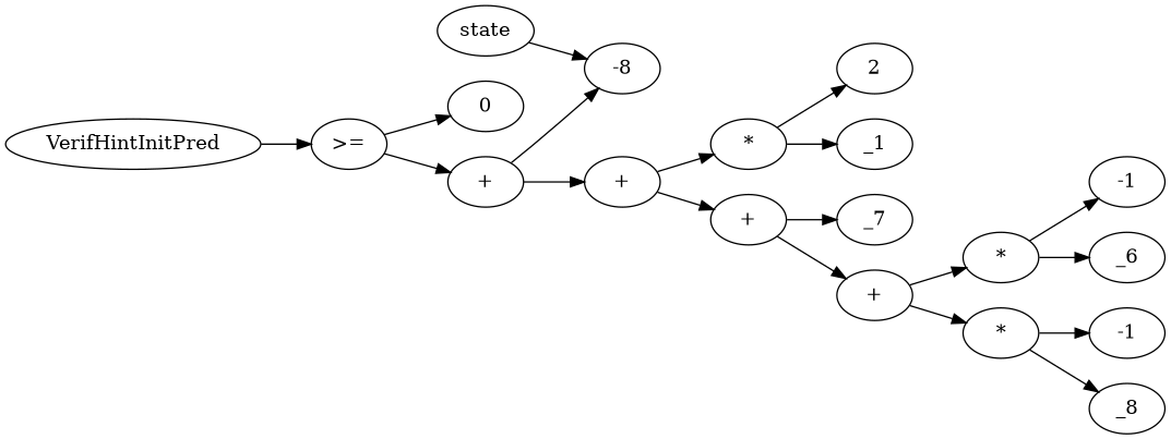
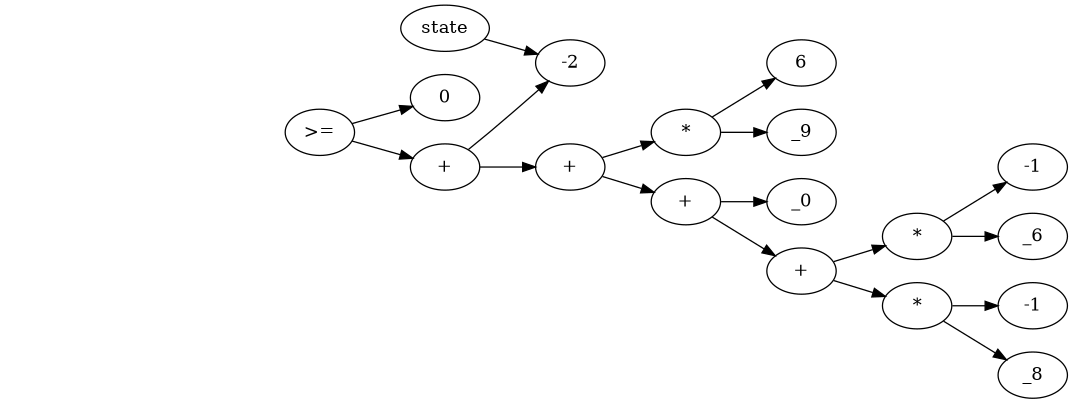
  digraph {
    rankdir=LR
    n1 [label=state]
-   n2 [label=-8]
-   n3 [label=VerifHintInitPred]
+   n2 [label=-2]
    n4 [label=">="]
    n5 [label=0]
    n6 [label="+"]
    n7 [label="+"]
    n8 [label="*"]
    n9 [label="+"]
-   n10 [label=2]
-   n11 [label=_1]
-   n12 [label=_7]
+   n10 [label=6]
+   n11 [label=_9]
+   n12 [label=_0]
    n13 [label="+"]
    n14 [label="*"]
    n15 [label="*"]
    n16 [label=-1]
    n17 [label=_6]
    n18 [label=-1]
    n19 [label=_8]
    n1 -> n2
-   n3 -> n4
    n4 -> n5
    n4 -> n6
    n6 -> n2
    n6 -> n7
    n7 -> n8
    n7 -> n9
    n8 -> n10
    n8 -> n11
    n9 -> n12
    n9 -> n13
    n13 -> n14
    n13 -> n15
    n14 -> n16
    n14 -> n17
    n15 -> n18
    n15 -> n19
  }
